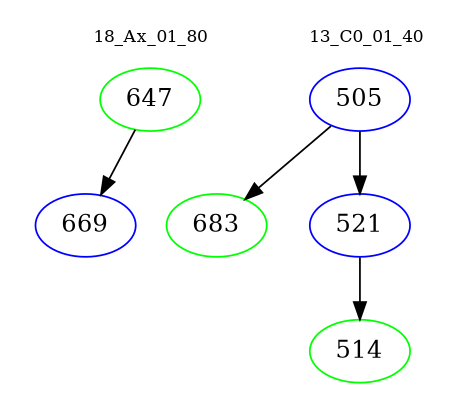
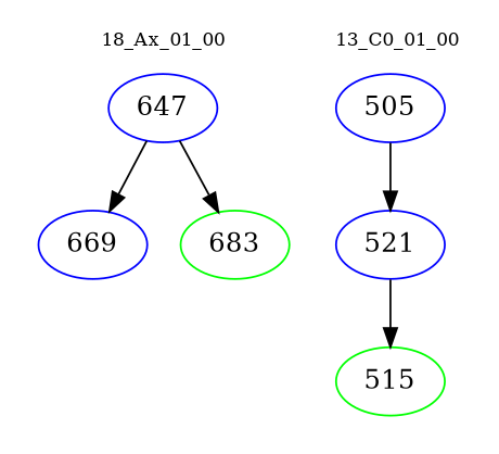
  digraph {
    node [color=green]
    edge [color=black]
-   n1 [label=647]
+   n1 [color=blue label=647]
    n2 [label=683]
    n3 [color=blue label=669]
    n4 [color=blue label=505]
-   n5 [label=514]
+   n5 [label=515]
    n6 [color=blue label=521]
    subgraph cluster_1 {
      color=white
      fontsize=10
-     label="18_Ax_01_80"
+     label="18_Ax_01_00"
      n1
      n2
      n3
    }
    subgraph cluster_2 {
      color=white
      fontsize=10
-     label="13_C0_01_40"
+     label="13_C0_01_00"
      n4
      n5
      n6
    }
-   n4 -> n2
+   n1 -> n2
    n1 -> n3
    n4 -> n6
    n6 -> n5
  }
